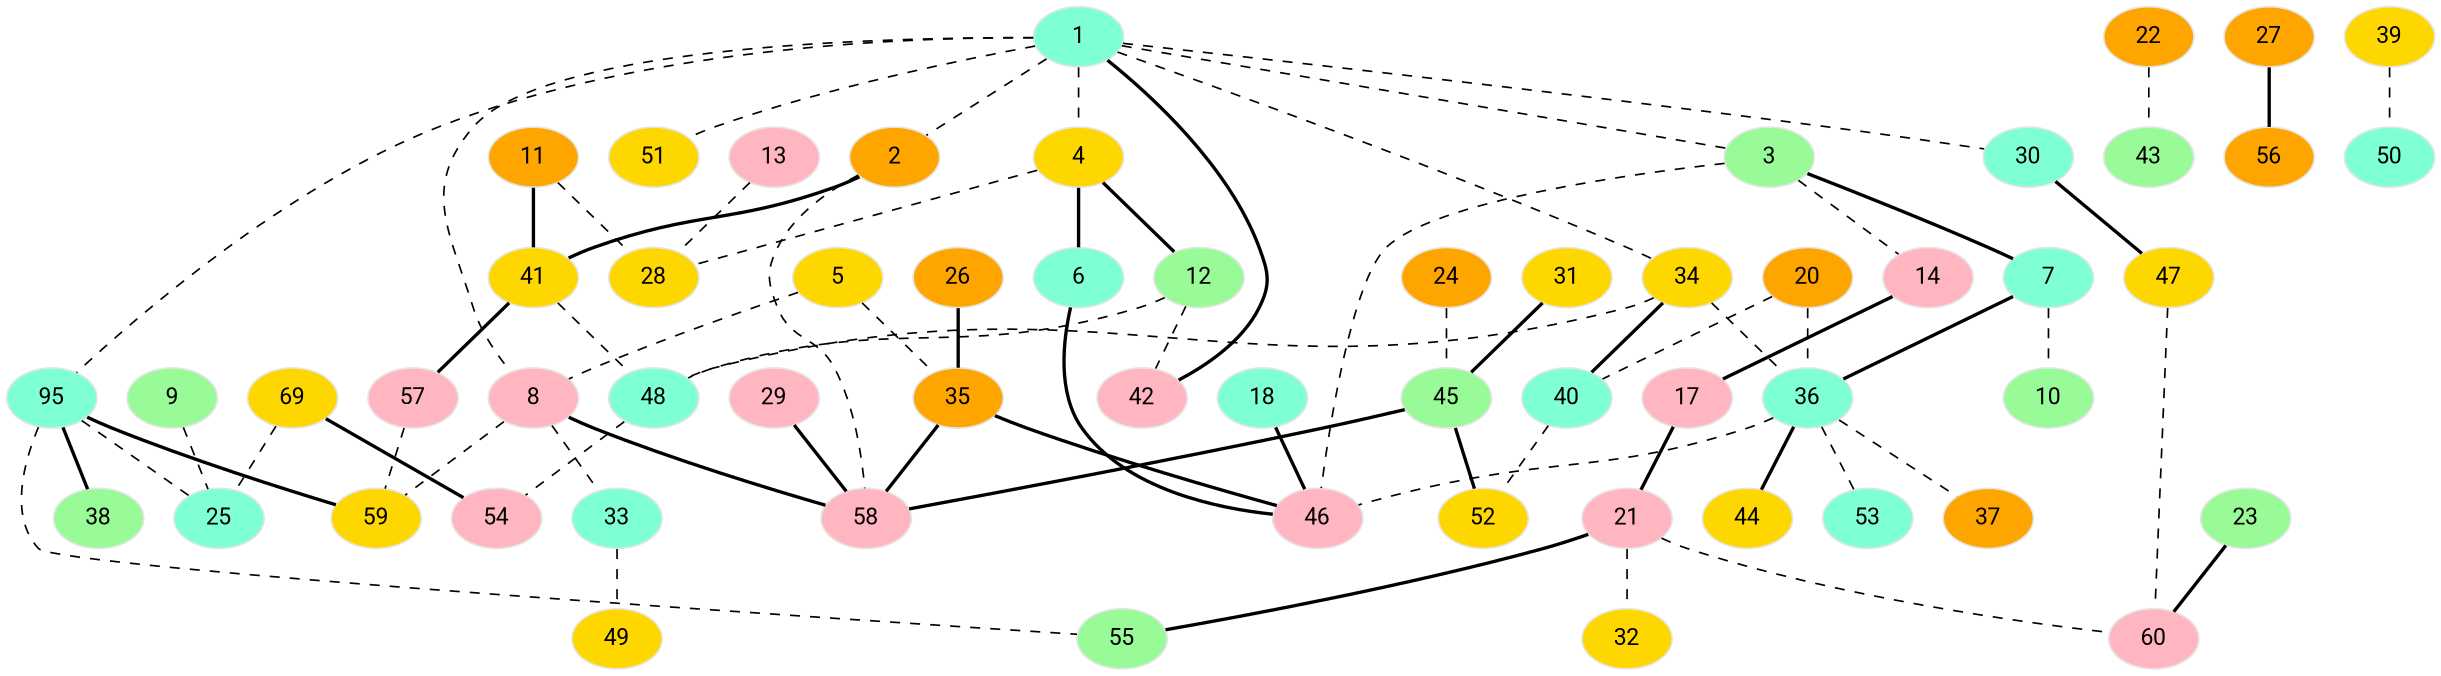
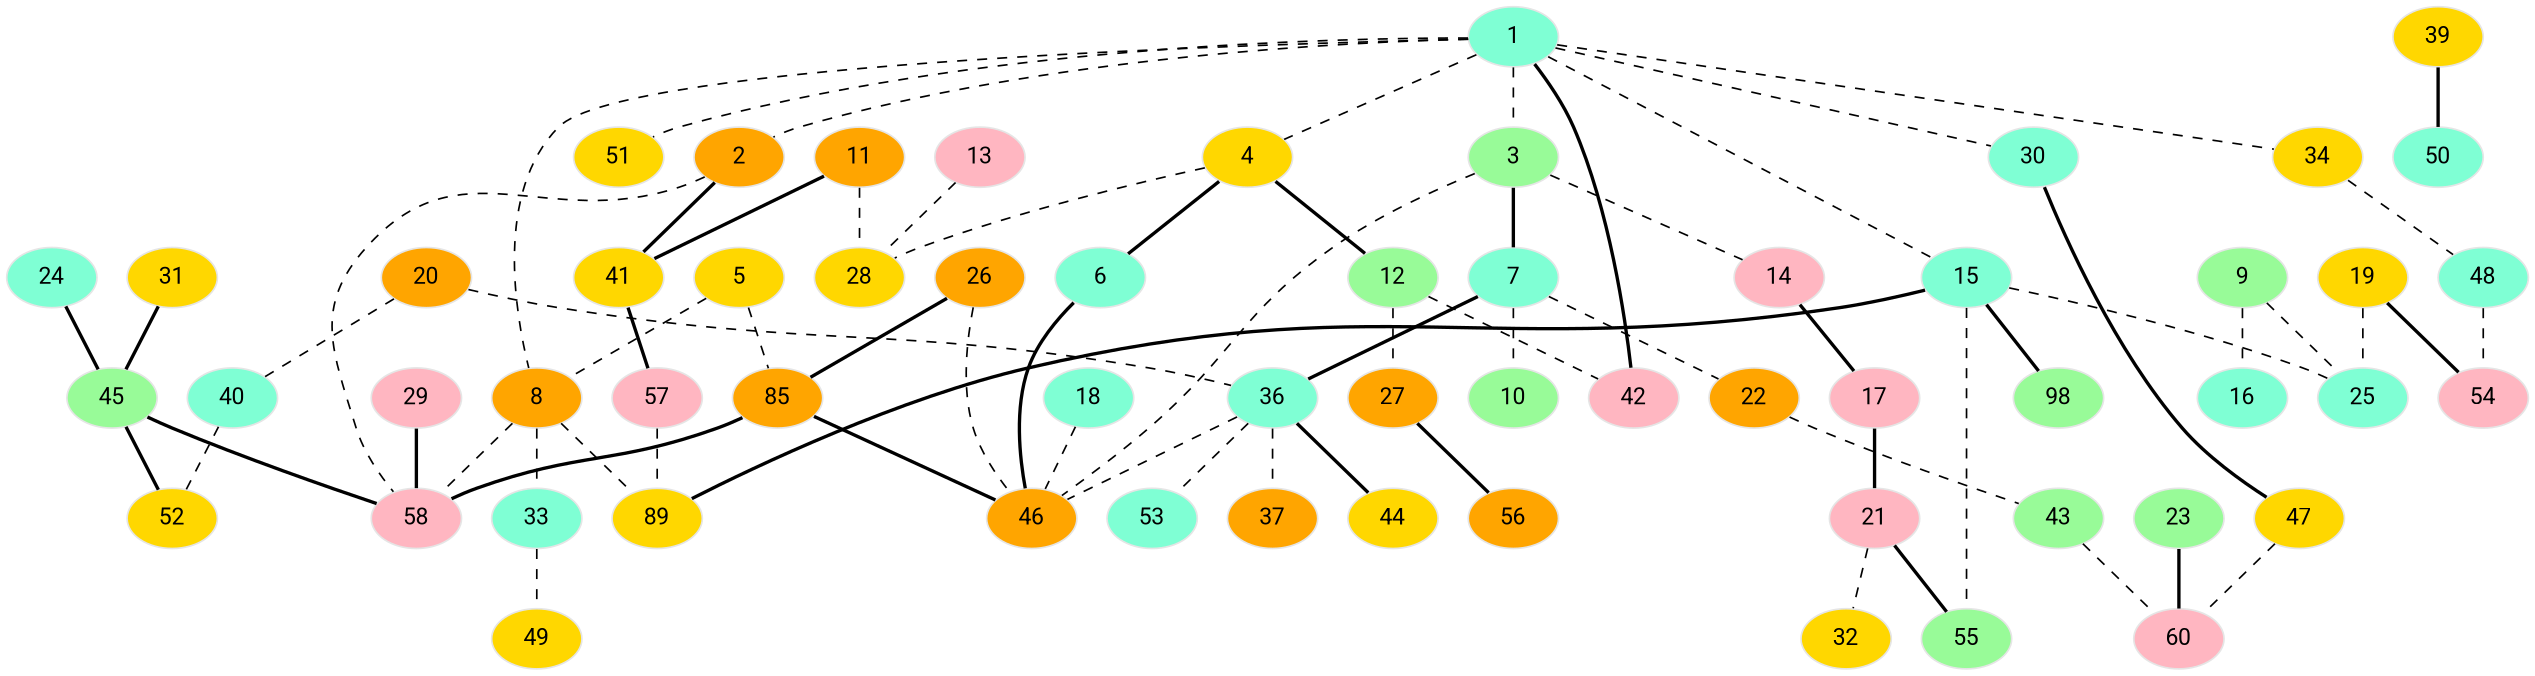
  graph {
    fontname=Roboto
    node [color=gray90 fillcolor=aquamarine fontname=Roboto style=filled]
    edge [fontname=Roboto style=dashed weight=1.0]
    2 [fillcolor=orange]
    1
    3 [fillcolor=palegreen]
    4 [fillcolor=gold]
-   8 [fillcolor=lightpink]
-   15 [label=95]
+   8 [fillcolor=orange]
+   15
    30
    34 [fillcolor=gold]
    42 [fillcolor=lightpink]
    51 [fillcolor=gold]
    41 [fillcolor=gold]
    58 [fillcolor=lightpink]
    7
    14 [fillcolor=lightpink]
-   46 [fillcolor=lightpink]
+   46 [fillcolor=orange]
    6
    12 [fillcolor=palegreen]
    28 [fillcolor=gold]
    33
-   59 [fillcolor=gold]
+   59 [fillcolor=gold label=89]
    25
-   38 [fillcolor=palegreen]
+   38 [fillcolor=palegreen label=98]
    55 [fillcolor=palegreen]
    47 [fillcolor=gold]
    36
    40
    48
    57 [fillcolor=lightpink]
    10 [fillcolor=palegreen]
    22 [fillcolor=orange]
    17 [fillcolor=lightpink]
    27 [fillcolor=orange]
    5 [fillcolor=gold]
-   35 [fillcolor=orange]
+   35 [fillcolor=orange label=85]
    43 [fillcolor=palegreen]
    37 [fillcolor=orange]
    44 [fillcolor=gold]
    53
    49 [fillcolor=gold]
    39 [fillcolor=gold]
    50
    9 [fillcolor=palegreen]
+   16
    11 [fillcolor=orange]
    56 [fillcolor=orange]
    13 [fillcolor=lightpink]
    21 [fillcolor=lightpink]
    32 [fillcolor=gold]
    18
-   19 [fillcolor=gold label=69]
+   19 [fillcolor=gold]
    54 [fillcolor=lightpink]
    20 [fillcolor=orange]
    52 [fillcolor=gold]
    60 [fillcolor=lightpink]
    23 [fillcolor=palegreen]
    45 [fillcolor=palegreen]
-   24 [fillcolor=orange]
+   24
    26 [fillcolor=orange]
    29 [fillcolor=lightpink]
    31 [fillcolor=gold]
    2 -- 41 [style=bold]
    2 -- 58
    1 -- 2
    1 -- 3
    1 -- 4
    1 -- 8
    1 -- 15
    1 -- 30
    1 -- 34
    1 -- 42 [style=bold]
    1 -- 51
    3 -- 7 [style=bold]
    3 -- 14
    3 -- 46
    4 -- 6 [style=bold]
    4 -- 12 [style=bold]
    4 -- 28
-   8 -- 58 [style=bold]
+   8 -- 58
    8 -- 33
    8 -- 59
    15 -- 59 [style=bold]
    15 -- 25
    15 -- 38 [style=bold]
    15 -- 55
    30 -- 47 [style=bold]
-   34 -- 36
-   34 -- 40 [style=bold]
    34 -- 48
-   41 -- 48
    41 -- 57 [style=bold]
    7 -- 36 [style=bold]
    7 -- 10
+   7 -- 22
    14 -- 17 [style=bold]
    6 -- 46 [style=bold]
    12 -- 42
-   12 -- 48
+   12 -- 27
    33 -- 49
    47 -- 60
    36 -- 46 [weight=2.0]
    36 -- 37
    36 -- 44 [style=bold]
    36 -- 53
    40 -- 52
    48 -- 54
    57 -- 59
    22 -- 43
    17 -- 21 [style=bold]
    27 -- 56 [style=bold]
    5 -- 8
    5 -- 35
    35 -- 58 [style=bold]
    35 -- 46 [style=bold]
-   21 -- 60
-   39 -- 50
+   43 -- 60
+   39 -- 50 [style=bold]
    9 -- 25
+   9 -- 16
    11 -- 41 [style=bold]
    11 -- 28
    13 -- 28
    21 -- 55 [style=bold]
    21 -- 32
-   18 -- 46 [style=bold]
+   18 -- 46
    19 -- 25
    19 -- 54 [style=bold]
    20 -- 36
    20 -- 40
    23 -- 60 [style=bold]
    45 -- 58 [style=bold]
    45 -- 52 [style=bold]
-   24 -- 45
+   24 -- 45 [style=bold]
+   26 -- 46
    26 -- 35 [style=bold]
    29 -- 58 [style=bold]
    31 -- 45 [style=bold]
  }
